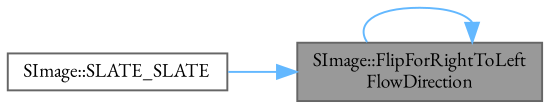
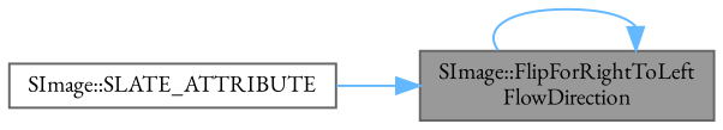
  digraph {
    rankdir=RL
    fontname="EB Garamond"
    node [fontname="EB Garamond" fontsize=10 shape=box style=filled]
    edge [color=steelblue1 dir=back fontname="EB Garamond" fontsize=10 labelfontname=Helvetica labelfontsize=10 style=solid]
    n1 [color=gray40 fillcolor=grey60 fontcolor=black height=0.2 label="SImage::FlipForRightToLeft\lFlowDirection" width=0.4]
-   n2 [color=grey40 fillcolor=white height=0.2 label="SImage::SLATE_SLATE" width=0.4]
+   n2 [color=grey40 fillcolor=white height=0.2 label="SImage::SLATE_ATTRIBUTE" width=0.4]
    n1 -> n1
    n1 -> n2
  }
